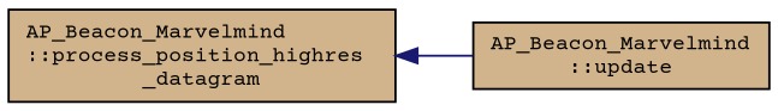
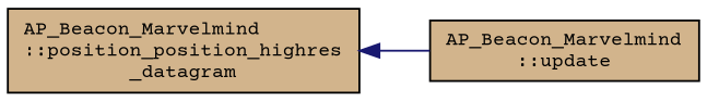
  digraph {
    rankdir=LR
    fontname="Courier Prime"
    node [color=black fillcolor=tan fontname="Courier Prime" fontsize=10 shape=record style=filled]
-   n1 [fontcolor=black height=0.2 label="AP_Beacon_Marvelmind\l::process_position_highres\l_datagram" width=0.4]
+   n1 [fontcolor=black height=0.2 label="AP_Beacon_Marvelmind\l::position_position_highres\l_datagram" width=0.4]
    n2 [height=0.2 label="AP_Beacon_Marvelmind\l::update" width=0.4]
    n1 -> n2 [color=midnightblue dir=back fontname="Courier Prime" fontsize=10 labelfontname=Helvetica labelfontsize=10 style=solid]
  }
